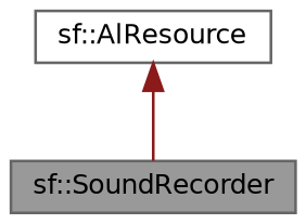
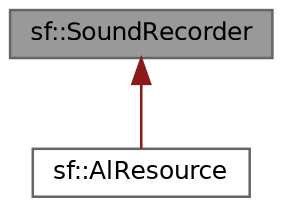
  digraph {
    node [color=gray40 fontname=Helvetica fontsize=10 shape=box style=filled]
    n1 [fillcolor=grey60 fontcolor=black height=0.2 label="sf::SoundRecorder" width=0.4]
    n2 [fillcolor=white height=0.2 label="sf::AlResource" width=0.4]
-   n2 -> n1 [color=firebrick4 dir=back fontname=Helvetica fontsize=10 labelfontname=Helvetica labelfontsize=10 style=solid]
+   n1 -> n2 [color=firebrick4 dir=back fontname=Helvetica fontsize=10 labelfontname=Helvetica labelfontsize=10 style=solid]
  }
